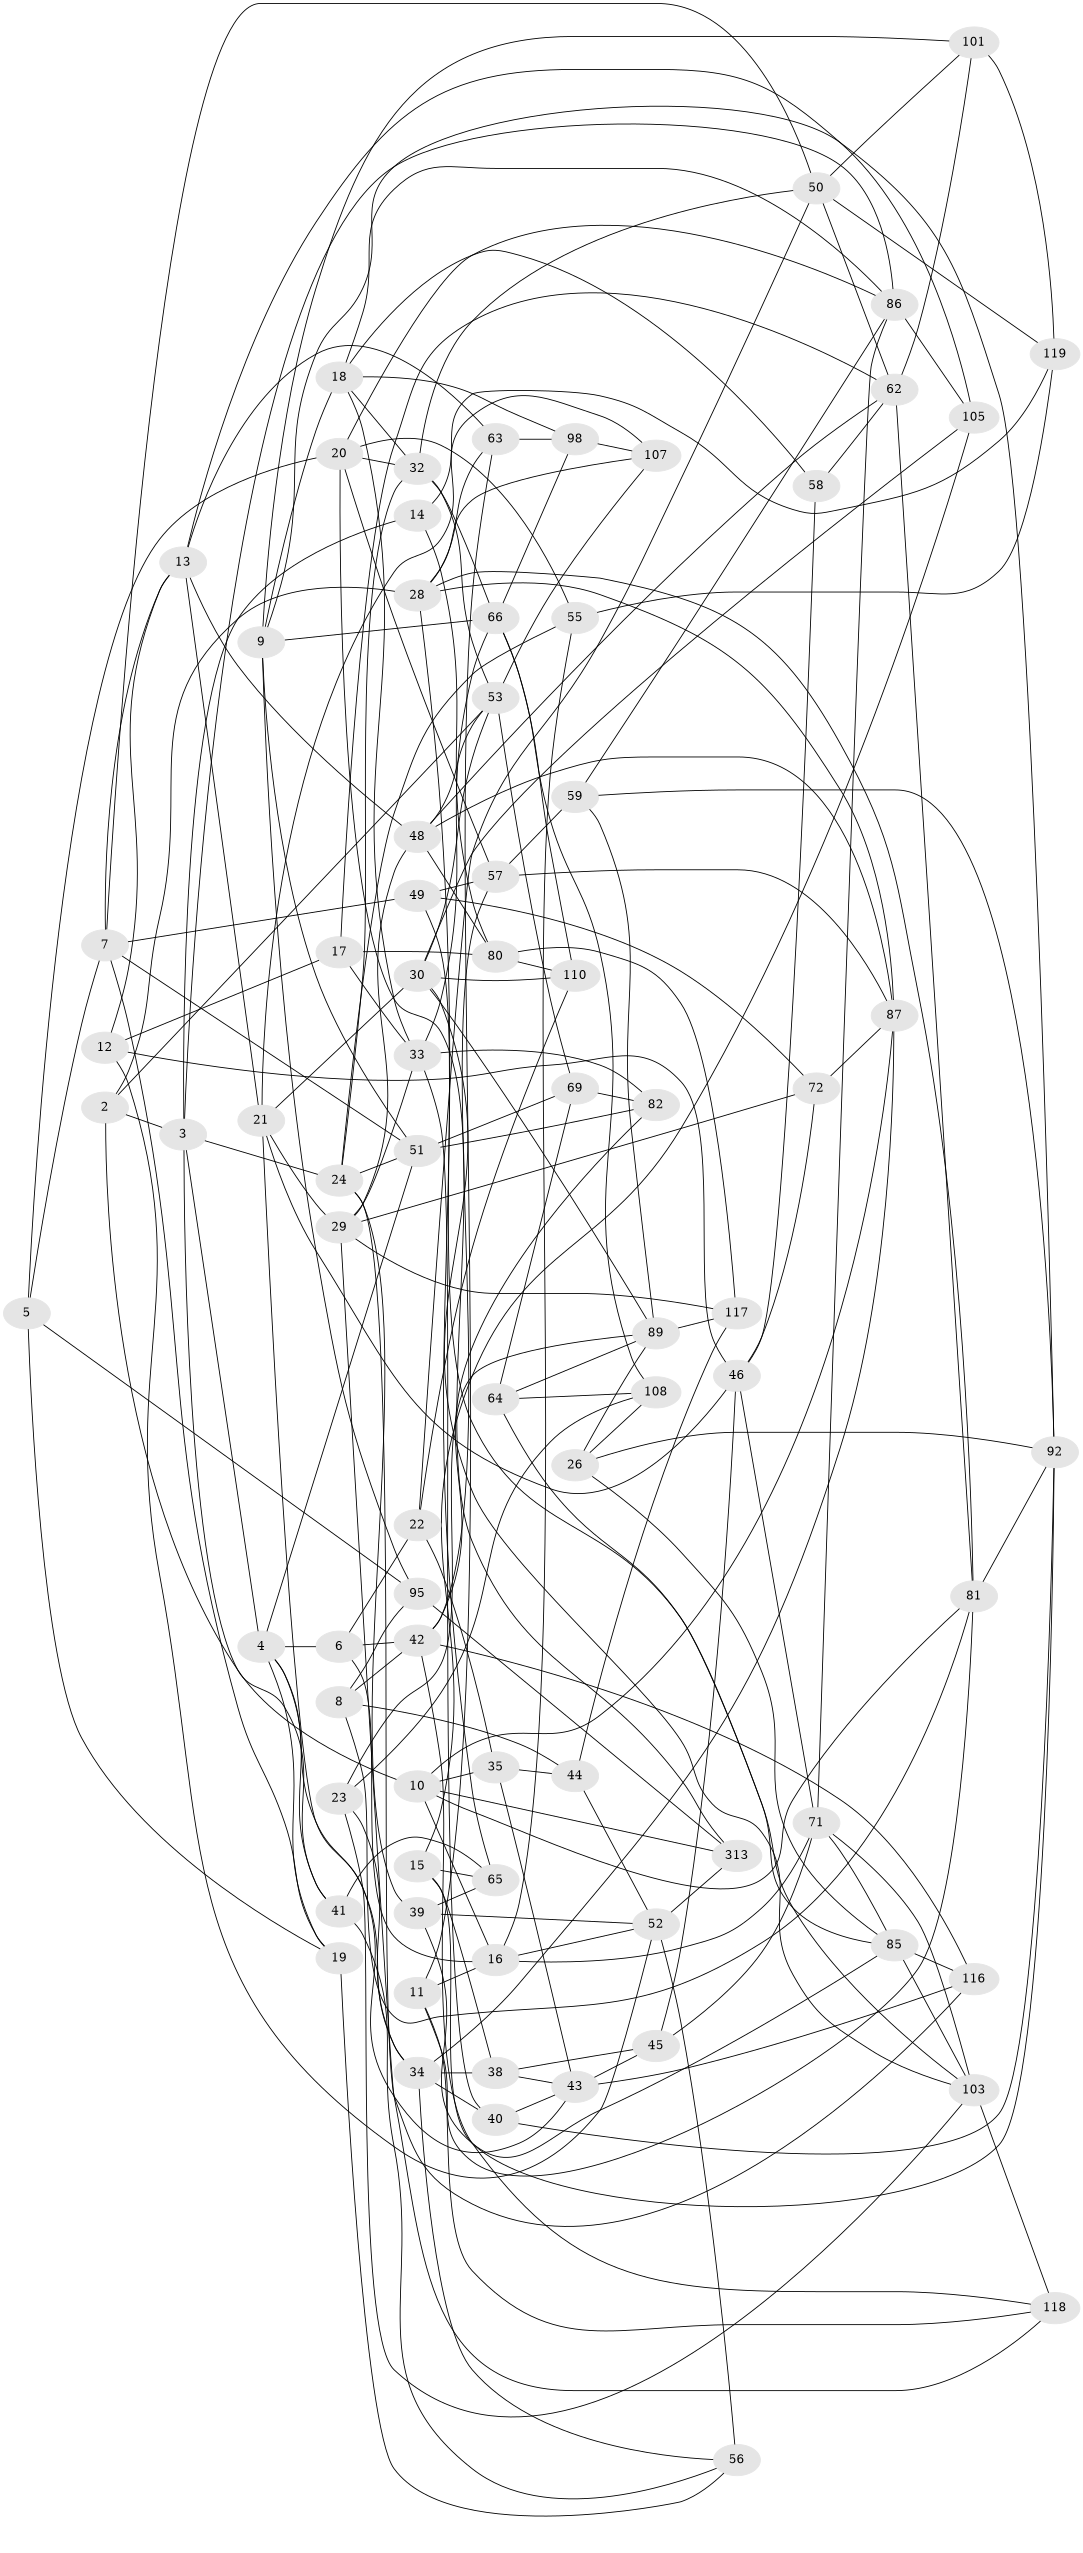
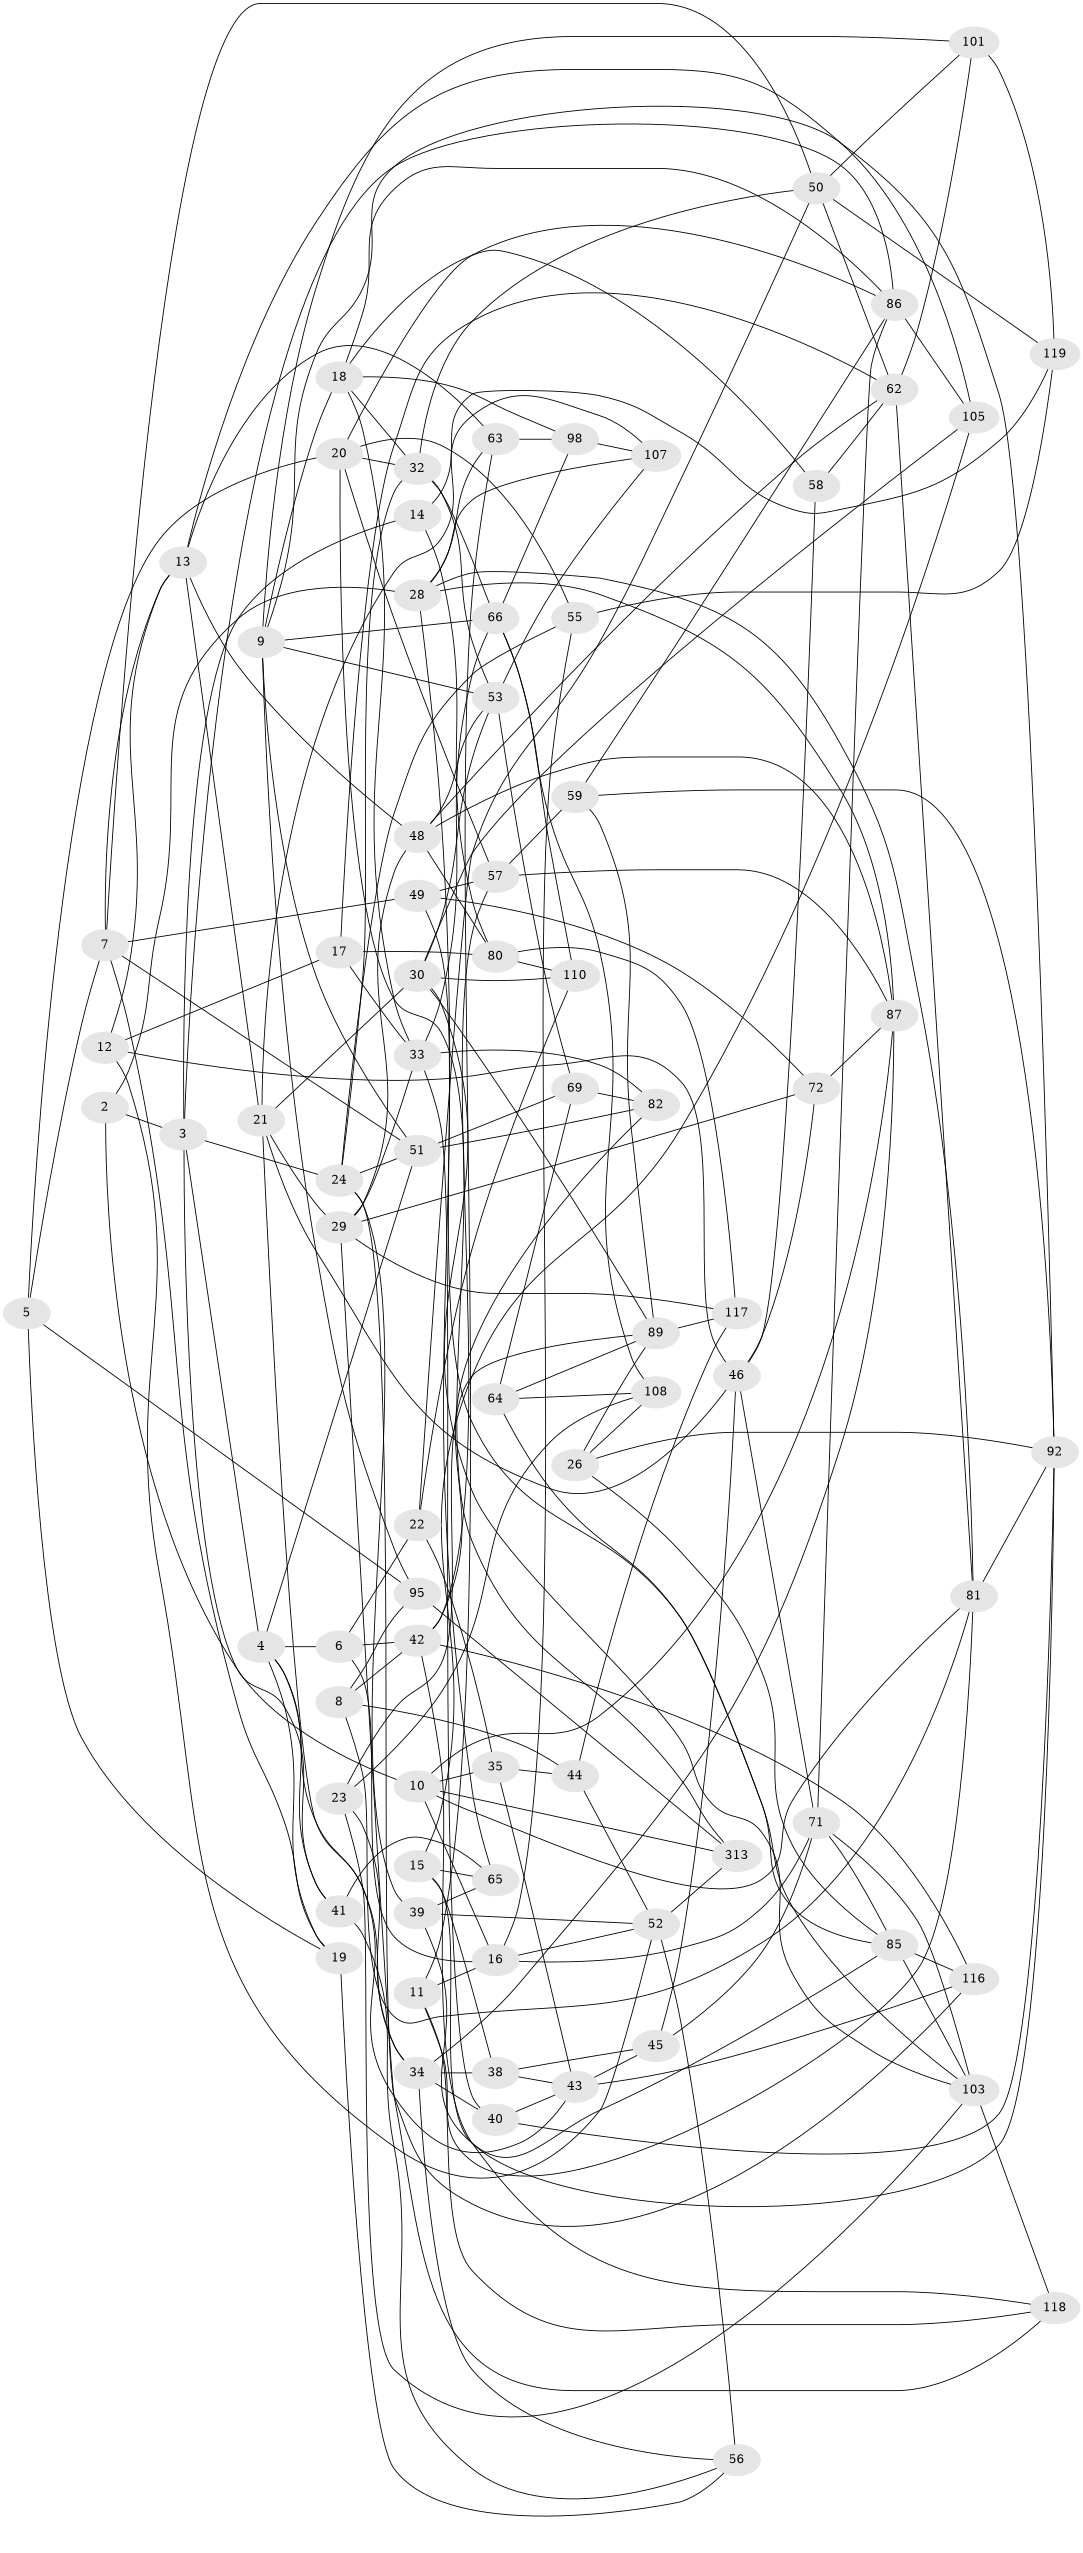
  graph {
    rankdir=LR
    node [color=gray90 style=filled]
    15 [super="+25"]
    92 [super="+115"]
    105
    38
    65
    57 [super="+78"]
    87 [super="+94"]
    59
    62 [super="+77"]
    58
    3 [super="+73"]
    4 [super="+79"]
    14
    24 [super="+27"]
    41
    86 [super="+88"]
    2
    10 [super="+99"]
    28 [super="+112"]
    53 [super="+67"]
    16 [super="+37"]
    81 [super="+102"]
    35
    n24 [label=313]
    63
    107
    69
    6
    19
    34 [super="+90"]
    51 [super="+60"]
    80 [super="+97"]
    119
    118
    55
    32 [super="+100"]
    39
    56
    22
    42 [super="+47"]
    40
    82
    7 [super="+76"]
    13 [super="+54"]
    49
    50 [super="+93"]
    5
    20 [super="+109"]
    95
    52 [super="+61"]
    71 [super="+75"]
    110
    116
    21 [super="+31"]
    48 [super="+84"]
    85 [super="+96"]
    72
    101
    8
    44
    117
    9 [super="+111"]
    18 [super="+70"]
    66 [super="+83"]
    33 [super="+114"]
    98
    108
    43 [super="+74"]
    11
    12
    17
    46 [super="+91"]
    29 [super="+36"]
    30 [super="+68"]
    45
    103 [super="+106"]
    89 [super="+104"]
    23
    26
    64
    15 -- 92
    15 -- 105
    15 -- 38
    15 -- 65
    38 -- 43
    38 -- 45
    57 -- 87
    57 -- 59
    59 -- 92
    59 -- 86
    59 -- 89
    62 -- 81
    62 -- 101
    58 -- 62
    3 -- 4
    3 -- 14
    3 -- 24
    3 -- 41
    3 -- 86
    4 -- 41
    4 -- 6
    4 -- 19
    4 -- 34
    4 -- 51
    14 -- 80 [weight=2]
    14 -- 119
    24 -- 51
    24 -- 118
    24 -- 55
    24 -- 32
    24 -- 39
    41 -- 65
    41 -- 56
    86 -- 105
    2 -- 3
    2 -- 10
    2 -- 28
-   2 -- 53
+   9 -- 53
    10 -- 87
    10 -- 16
    10 -- 81
    10 -- 35
    10 -- n24
    28 -- 65
    28 -- 87
    28 -- 81
    28 -- 63
    28 -- 107
    53 -- 107
    53 -- 69
    16 -- 55
    16 -- 52
    16 -- 71
    81 -- 92
    35 -- 44
    35 -- 43
    63 -- 98
    69 -- 82
    6 -- 16
    6 -- 22
    6 -- 42
    19 -- 56
    34 -- 38
    34 -- 87
    34 -- 56
    34 -- 40
    51 -- 69
    51 -- 82
    80 -- 110
    80 -- 117
    55 -- 119
    32 -- 53
    32 -- 50
    32 -- 66
    39 -- 65
    39 -- 52
    39 -- 85
    22 -- 35
    22 -- 50
    22 -- 110
    42 -- 57
    42 -- 118
    42 -- 82
    42 -- 116
    40 -- 92
    40 -- 43
    7 -- 19
    7 -- 51
    7 -- 13
    7 -- 49
    7 -- 50
    13 -- 105
    13 -- 63
    13 -- 21
    13 -- 48
    49 -- 57
    49 -- 85
    49 -- 72
    50 -- 62
    50 -- 119
    50 -- 101
    5 -- 19
    5 -- 7
    5 -- 20
    5 -- 95
    20 -- 57
    20 -- 86
    20 -- n24
    20 -- 55
    20 -- 32
    95 -- n24
    52 -- n24
    52 -- 56
    71 -- 86
    71 -- 85
    71 -- 103
    21 -- 107
    21 -- 43
    21 -- 46
    21 -- 29
    21 -- 30
    48 -- 87
    48 -- 62
    48 -- 53
    48 -- 80
    85 -- 116
    85 -- 103
    72 -- 87
    101 -- 119
    8 -- 81
    8 -- 42
    8 -- 95
    8 -- 44
    44 -- 52
    44 -- 117
    9 -- 92
    9 -- 51
    9 -- 95
    9 -- 101
    9 -- 18
    9 -- 66
    18 -- 58
    18 -- 86
    18 -- 32
    18 -- 33
    18 -- 98
    66 -- 110
    66 -- 98
    66 -- 108
    33 -- 40
    33 -- 82
    33 -- 66
    98 -- 107
    43 -- 116
    43 -- 45
    11 -- 16
    11 -- 81
    11 -- 63
    11 -- 118
    12 -- 13
    12 -- 52
    12 -- 17
    12 -- 46
    17 -- 62
    17 -- 80
    17 -- 33
    46 -- 58
    46 -- 71
    46 -- 72
    29 -- 116
    29 -- 48
    29 -- 72
    29 -- 117
    29 -- 33
    30 -- 105
    30 -- 53
    30 -- 110
    30 -- 103
    30 -- 89
    45 -- 71
    45 -- 46
    103 -- 118
    89 -- 117
    23 -- 34
    23 -- 108
    23 -- 103
    23 -- 89
    26 -- 92
    26 -- 85
    26 -- 108
    26 -- 89
    64 -- 69
    64 -- 108
    64 -- 103
    64 -- 89
  }
